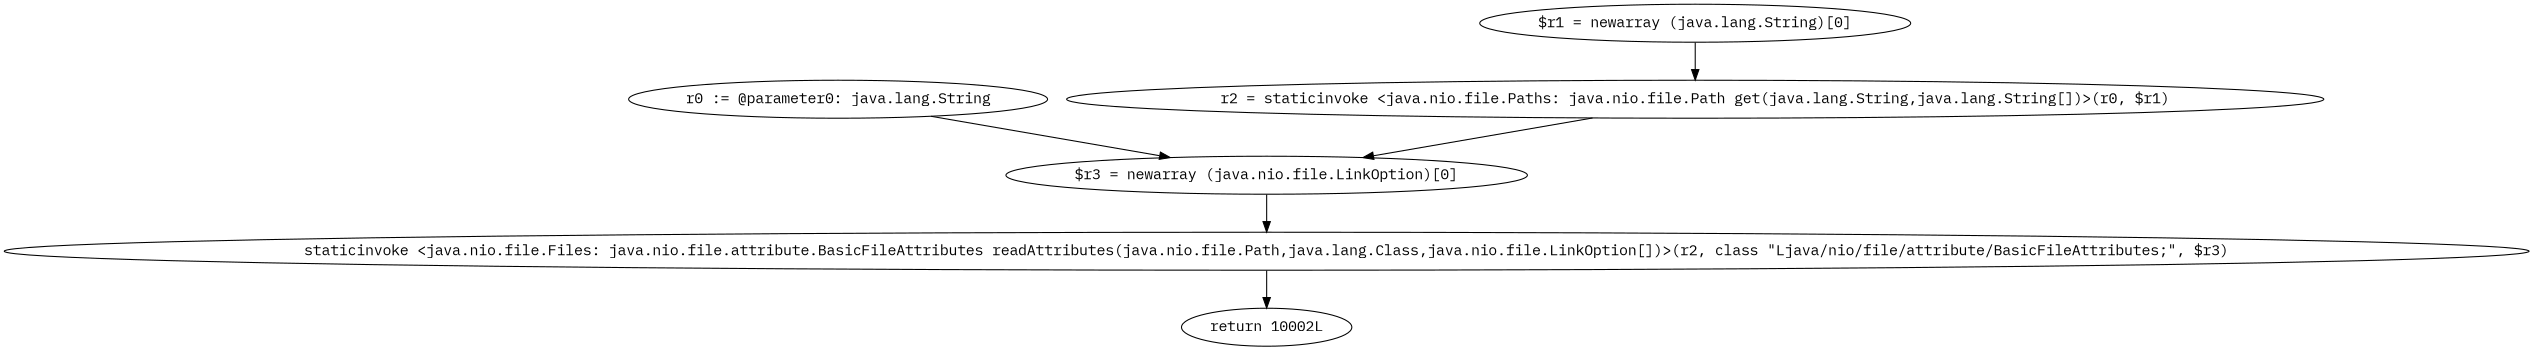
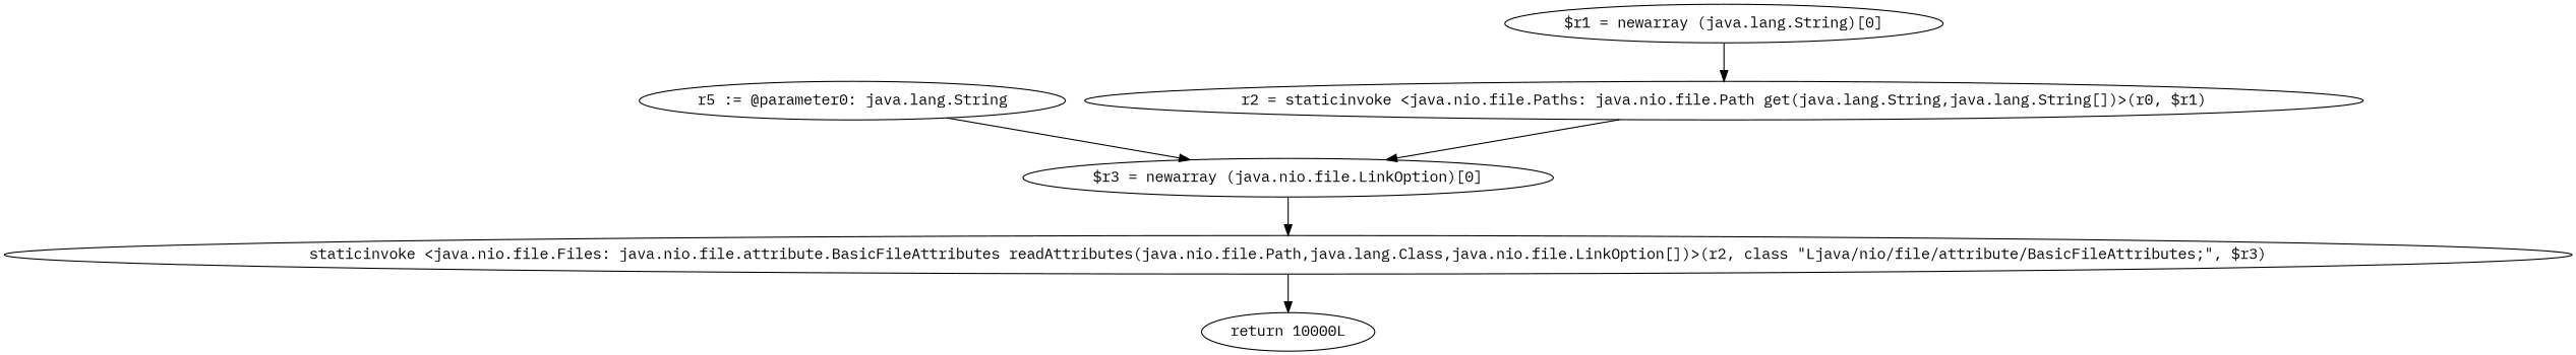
  digraph {
    fontname="IBM Plex Mono"
    node [fontname="IBM Plex Mono"]
    edge [fontname="IBM Plex Mono"]
-   "r0 := @parameter0: java.lang.String"
+   "r0 := @parameter0: java.lang.String" [label="r5 := @parameter0: java.lang.String"]
    "$r3 = newarray (java.nio.file.LinkOption)[0]"
    "$r1 = newarray (java.lang.String)[0]"
    "r2 = staticinvoke <java.nio.file.Paths: java.nio.file.Path get(java.lang.String,java.lang.String[])>(r0, $r1)"
    "staticinvoke <java.nio.file.Files: java.nio.file.attribute.BasicFileAttributes readAttributes(java.nio.file.Path,java.lang.Class,java.nio.file.LinkOption[])>(r2, class \"Ljava/nio/file/attribute/BasicFileAttributes;\", $r3)"
-   "return 10000L" [label="return 10002L"]
+   "return 10000L"
    "r0 := @parameter0: java.lang.String" -> "$r3 = newarray (java.nio.file.LinkOption)[0]"
    "$r3 = newarray (java.nio.file.LinkOption)[0]" -> "staticinvoke <java.nio.file.Files: java.nio.file.attribute.BasicFileAttributes readAttributes(java.nio.file.Path,java.lang.Class,java.nio.file.LinkOption[])>(r2, class \"Ljava/nio/file/attribute/BasicFileAttributes;\", $r3)"
    "$r1 = newarray (java.lang.String)[0]" -> "r2 = staticinvoke <java.nio.file.Paths: java.nio.file.Path get(java.lang.String,java.lang.String[])>(r0, $r1)"
    "r2 = staticinvoke <java.nio.file.Paths: java.nio.file.Path get(java.lang.String,java.lang.String[])>(r0, $r1)" -> "$r3 = newarray (java.nio.file.LinkOption)[0]"
    "staticinvoke <java.nio.file.Files: java.nio.file.attribute.BasicFileAttributes readAttributes(java.nio.file.Path,java.lang.Class,java.nio.file.LinkOption[])>(r2, class \"Ljava/nio/file/attribute/BasicFileAttributes;\", $r3)" -> "return 10000L"
  }
